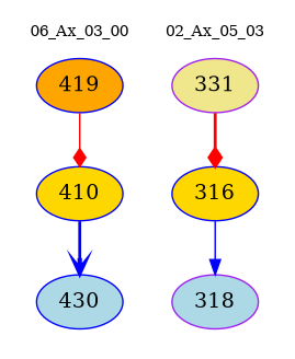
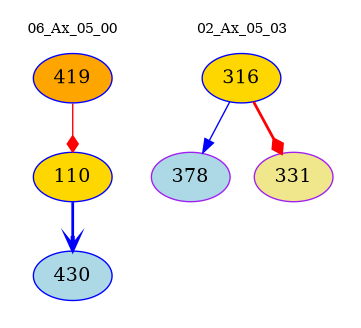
  digraph {
    node [color=blue fillcolor=gold style=filled]
    edge [arrowhead=diamond color=blue style=bold]
-   n1 [label=410]
+   n1 [label=110]
    n2 [fillcolor=orange label=419]
    n3 [fillcolor=lightblue label=430]
    n4 [label=316]
-   n5 [color=purple fillcolor=lightblue label=318]
+   n5 [color=purple fillcolor=lightblue label=378]
    n6 [color=purple fillcolor=khaki label=331]
    subgraph cluster_1 {
      color=white
      fontsize=10
-     label="06_Ax_03_00"
+     label="06_Ax_05_00"
      n1
      n2
      n3
    }
    subgraph cluster_2 {
      color=white
      fontsize=10
      label="02_Ax_05_03"
      n4
      n5
      n6
    }
    n1 -> n3 [arrowhead=vee]
    n2 -> n1 [color=red style=solid]
    n4 -> n5 [arrowhead=normal style=solid]
-   n6 -> n4 [color=red]
+   n4 -> n6 [color=red]
  }
